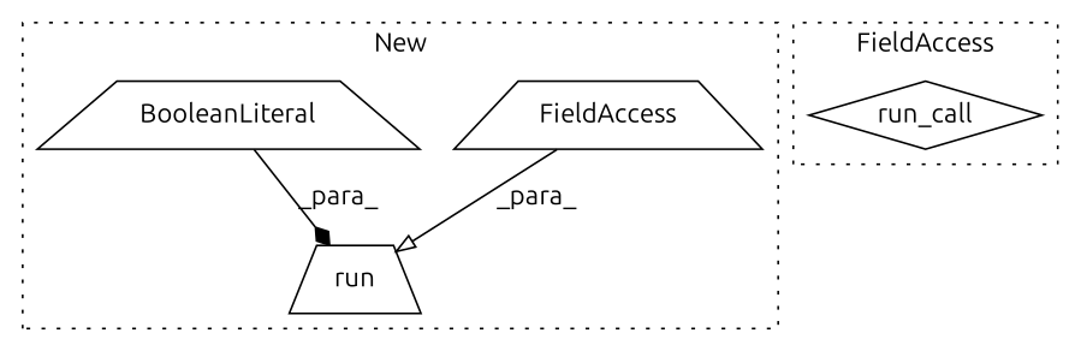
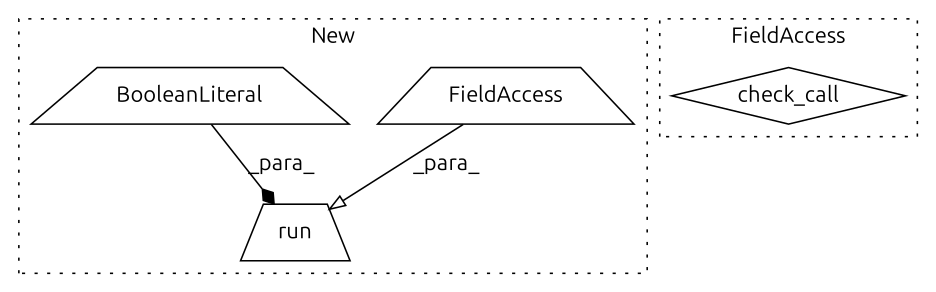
  digraph {
    fontname=Ubuntu
    node [a=32 fontname=Ubuntu shape=trapezium]
    edge [fontname=Ubuntu]
    n1 [l="4,1" label=run s="402,523"]
    n2 [a=22 l=15 label=FieldAccess s=490]
    n3 [a=9 l=4 label=BooleanLiteral s=485]
-   n4 [l="11,1" label=run_call s="178,262" shape=diamond]
+   n4 [l="11,1" label=check_call s="178,262" shape=diamond]
    subgraph cluster_1 {
      label=New
      style=dotted
      n1
      n2
      n3
    }
    subgraph cluster_2 {
      label=FieldAccess
      style=dotted
      n4
    }
    n2 -> n1 [arrowhead=onormal label=_para_]
    n3 -> n1 [arrowhead=diamond label=_para_]
  }
